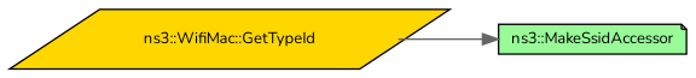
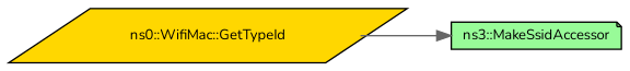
  digraph {
    rankdir=RL
    fontname=Nunito
    node [color=black fontname=Nunito fontsize=10 style=filled]
    n1 [fillcolor=palegreen fontcolor=black height=0.2 label="ns3::MakeSsidAccessor" shape=note width=0.4]
-   n2 [fillcolor=gold height=0.2 label="ns3::WifiMac::GetTypeId" shape=parallelogram width=0.4]
+   n2 [fillcolor=gold height=0.2 label="ns0::WifiMac::GetTypeId" shape=parallelogram width=0.4]
    n1 -> n2 [color=gray40 dir=back fontname=Nunito fontsize=10 labelfontname=Helvetica labelfontsize=10 style=solid]
  }
